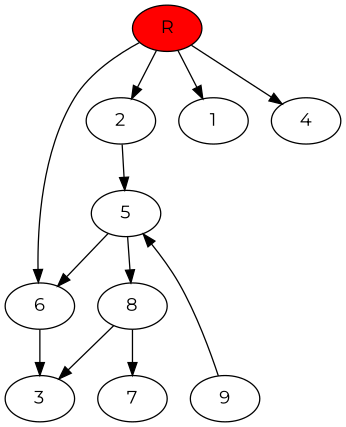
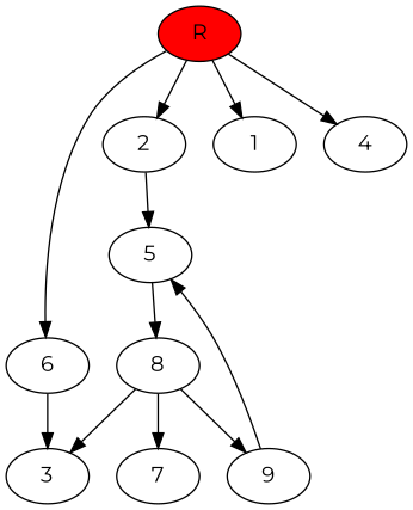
  digraph {
    fontname=Montserrat
    node [fontname=Montserrat]
    edge [fontname=Montserrat]
    5
    6
    8
    2
    3
    7
    9
    R [fillcolor="#ff0000" style=filled]
    1
    4
-   5 -> 6
    5 -> 8
    6 -> 3
    8 -> 3
    8 -> 7
+   8 -> 9
    2 -> 5
    9 -> 5
    R -> 6
    R -> 2
    R -> 1
    R -> 4
  }
